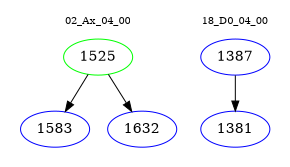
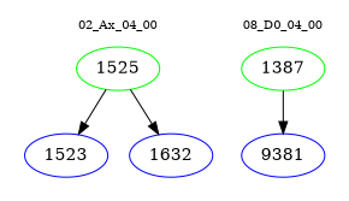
  digraph {
    node [color=blue]
    edge [color=black]
    n1 [color=green label=1525]
-   n2 [label=1583]
+   n2 [label=1523]
    n3 [label=1632]
-   n4 [label=1387]
-   n5 [label=1381]
+   n4 [color=green label=1387]
+   n5 [label=9381]
    subgraph cluster_1 {
      color=white
      fontsize=10
      label="02_Ax_04_00"
      n1
      n2
      n3
    }
    subgraph cluster_2 {
      color=white
      fontsize=10
-     label="18_D0_04_00"
+     label="08_D0_04_00"
      n4
      n5
    }
    n1 -> n2
    n1 -> n3
    n4 -> n5
  }
